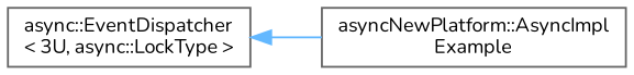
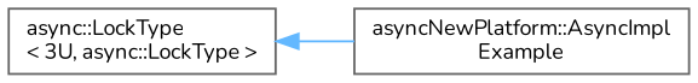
  digraph {
    rankdir=LR
    fontname=Nunito
    node [color=grey40 fillcolor=white fontname=Nunito fontsize=10 shape=box style=filled]
-   n1 [height=0.2 label="async::EventDispatcher\l\< 3U, async::LockType \>" width=0.4]
+   n1 [height=0.2 label="async::LockType\l\< 3U, async::LockType \>" width=0.4]
    n2 [height=0.2 label="asyncNewPlatform::AsyncImpl\lExample" width=0.4]
    n1 -> n2 [color=steelblue1 dir=back fontname=Nunito fontsize=10 labelfontname=Helvetica labelfontsize=10 style=solid]
  }
